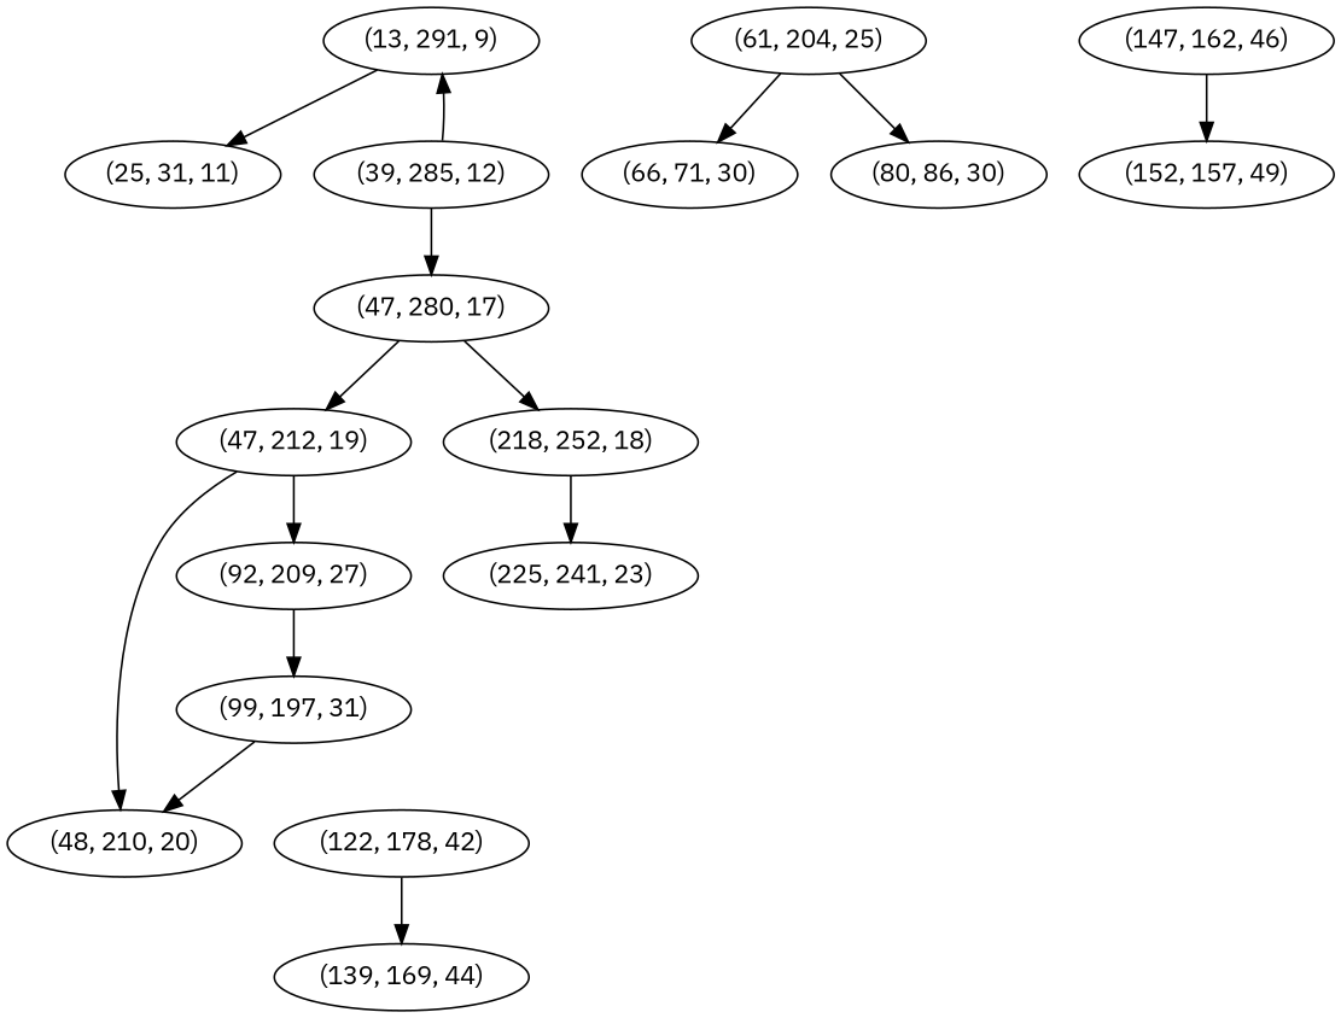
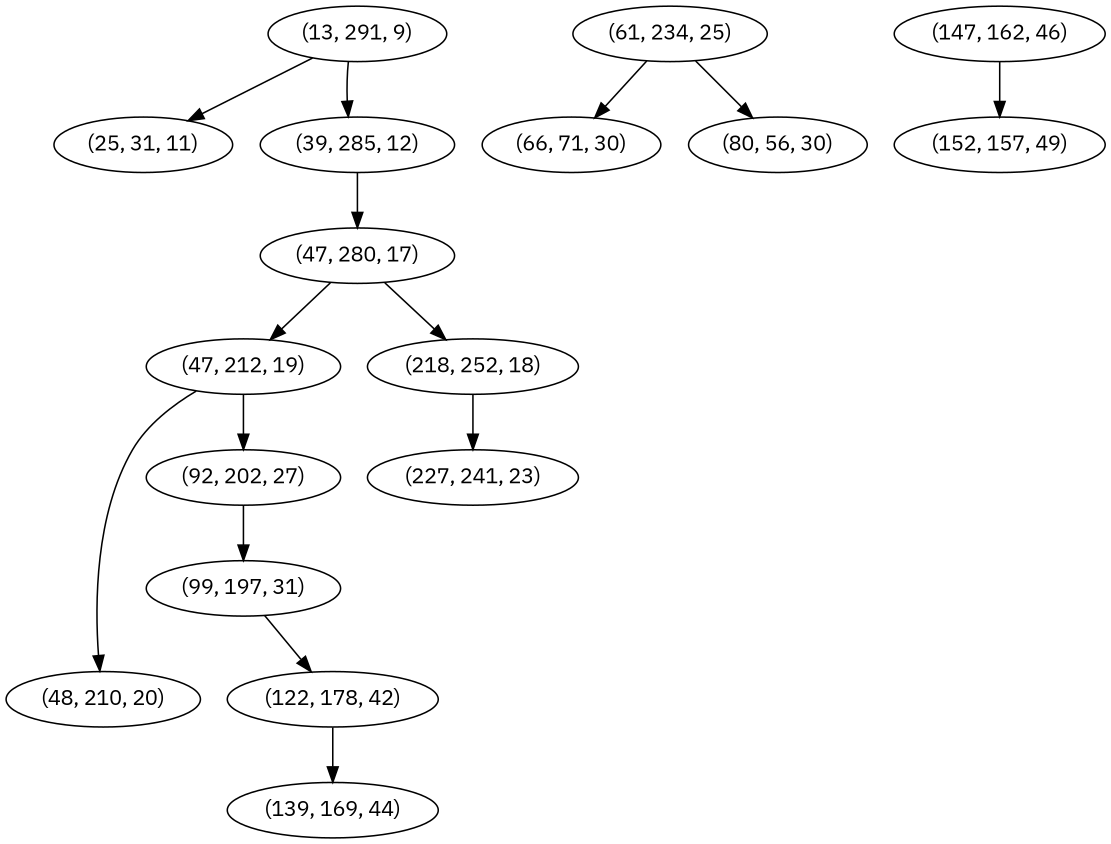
  digraph {
    fontname="IBM Plex Sans"
    node [fontname="IBM Plex Sans"]
    edge [fontname="IBM Plex Sans"]
    "(13, 291, 9)"
    "(25, 31, 11)"
    "(39, 285, 12)"
    n4 [label="(47, 280, 17)"]
    "(47, 212, 19)"
    "(218, 252, 18)"
    "(48, 210, 20)"
-   "(92, 202, 27)" [label="(92, 209, 27)"]
-   "(225, 241, 23)"
-   "(61, 204, 25)"
+   "(92, 202, 27)"
+   "(225, 241, 23)" [label="(227, 241, 23)"]
+   "(61, 204, 25)" [label="(61, 234, 25)"]
    "(66, 71, 30)"
-   "(80, 86, 30)"
+   "(80, 86, 30)" [label="(80, 56, 30)"]
    "(99, 197, 31)"
    "(122, 178, 42)"
    "(139, 169, 44)"
    "(147, 162, 46)"
    "(152, 157, 49)"
    "(13, 291, 9)" -> "(25, 31, 11)"
-   "(39, 285, 12)" -> "(13, 291, 9)"
+   "(13, 291, 9)" -> "(39, 285, 12)"
    "(39, 285, 12)" -> n4
    n4 -> "(47, 212, 19)"
    n4 -> "(218, 252, 18)"
    "(47, 212, 19)" -> "(48, 210, 20)"
    "(47, 212, 19)" -> "(92, 202, 27)"
    "(218, 252, 18)" -> "(225, 241, 23)"
    "(92, 202, 27)" -> "(99, 197, 31)"
    "(61, 204, 25)" -> "(66, 71, 30)"
    "(61, 204, 25)" -> "(80, 86, 30)"
-   "(99, 197, 31)" -> "(48, 210, 20)"
+   "(99, 197, 31)" -> "(122, 178, 42)"
    "(122, 178, 42)" -> "(139, 169, 44)"
    "(147, 162, 46)" -> "(152, 157, 49)"
  }
